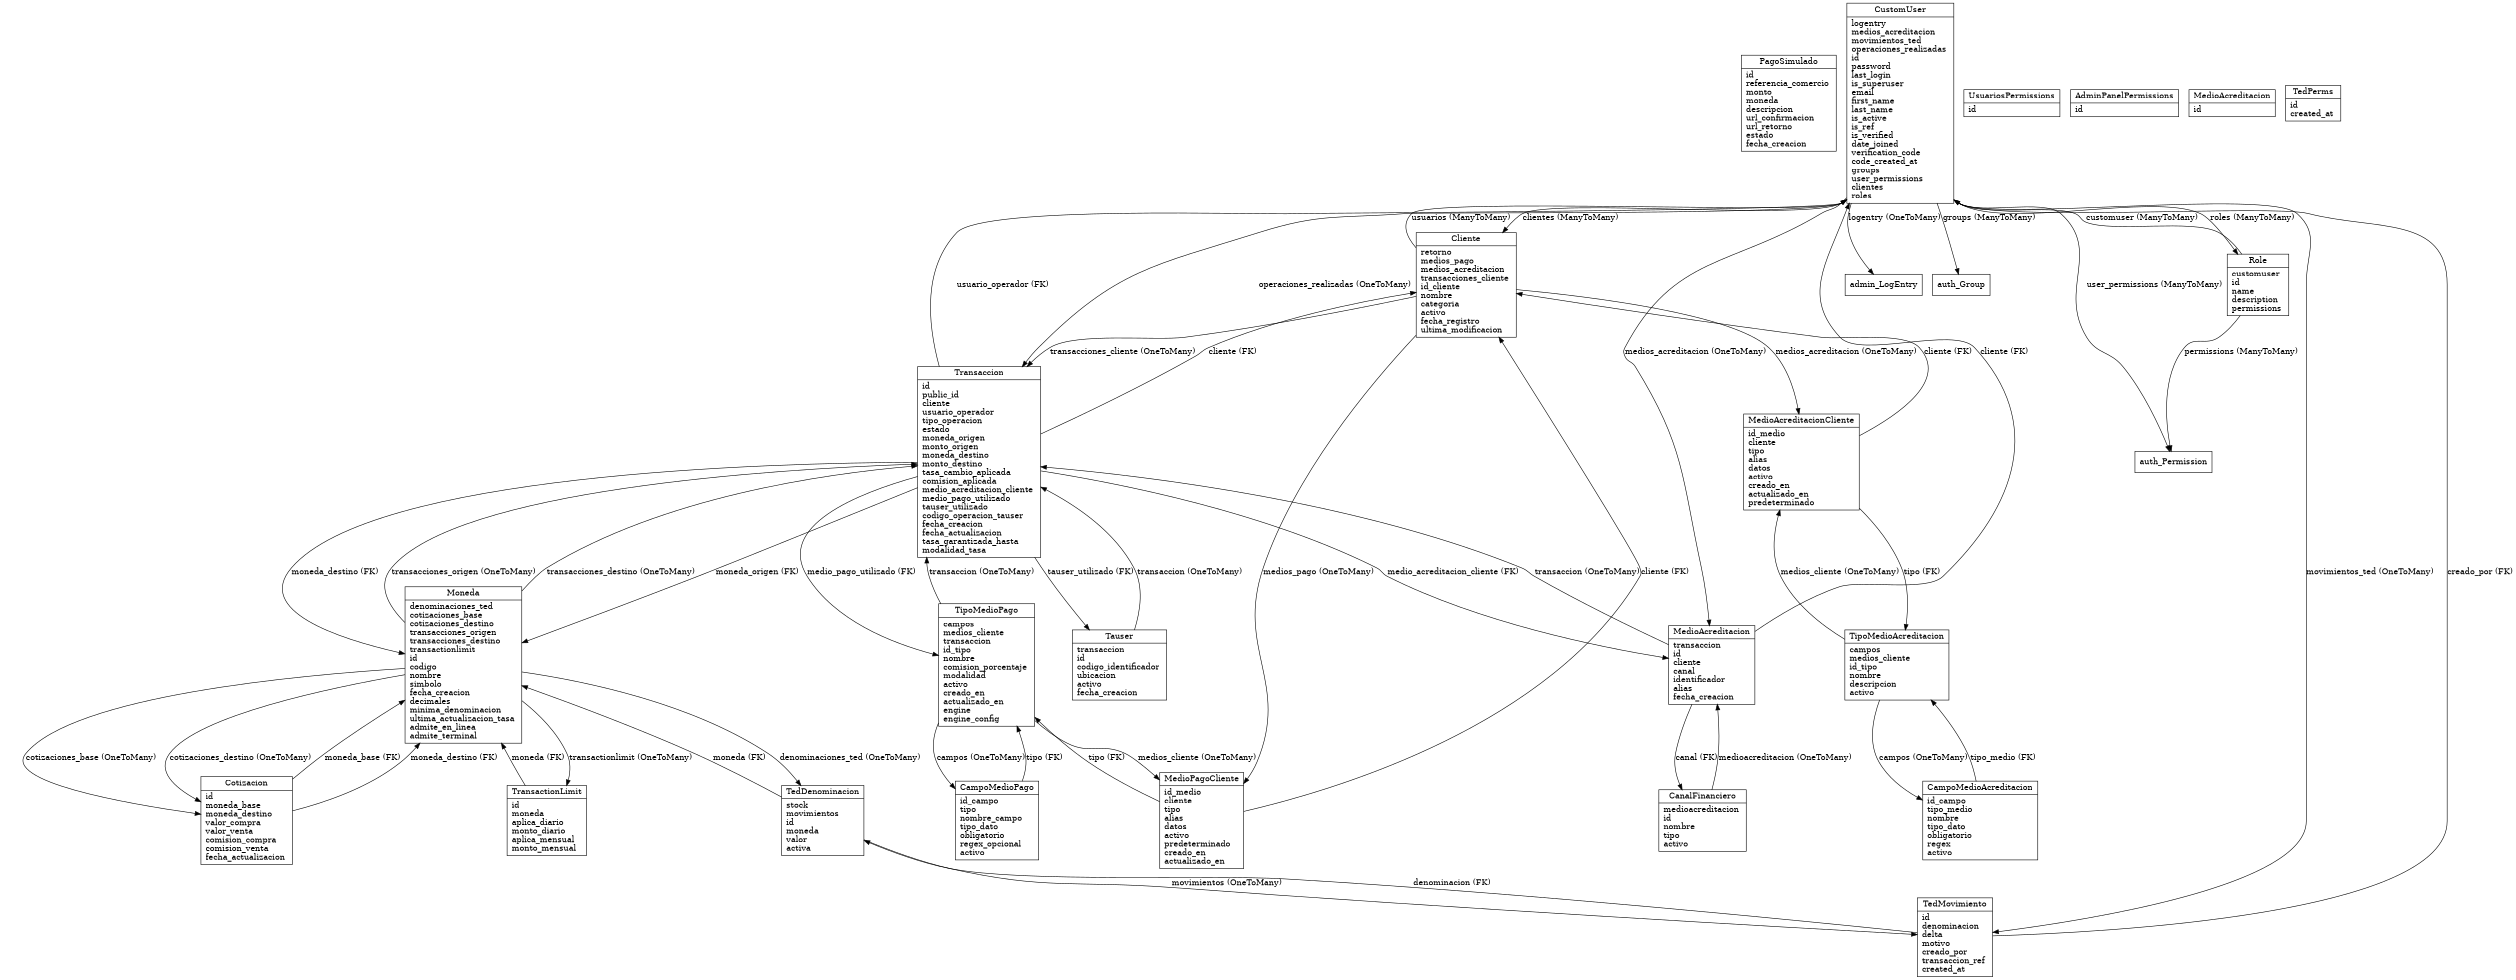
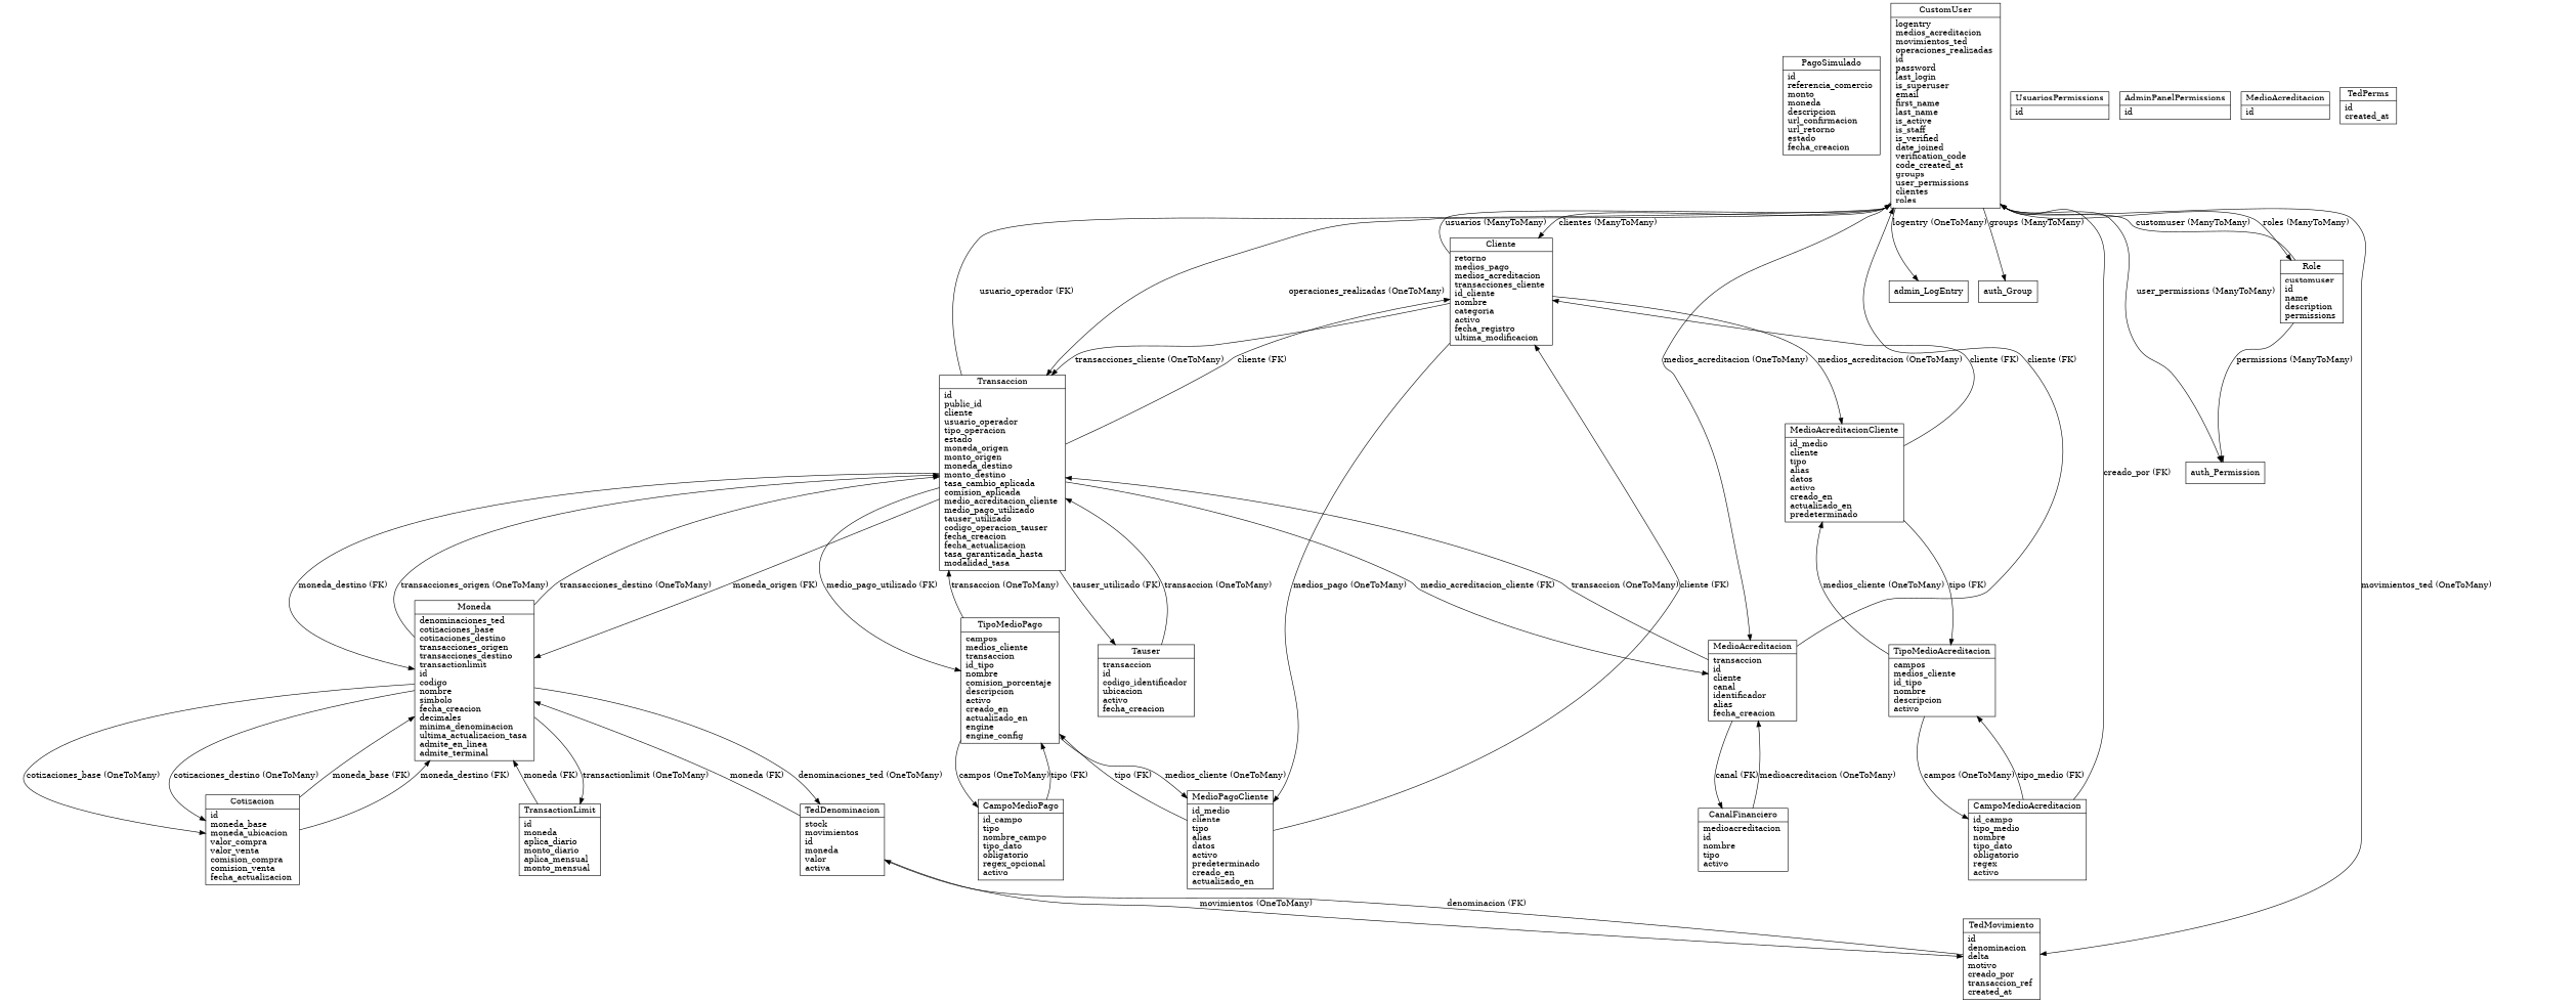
  digraph {
    rankdir=TB
    node [shape=record]
    n1 [label="{ PagoSimulado |id \lreferencia_comercio \lmonto \lmoneda \ldescripcion \lurl_confirmacion \lurl_retorno \lestado \lfecha_creacion \l}}"]
-   n2 [label="{ CustomUser |logentry \lmedios_acreditacion \lmovimientos_ted \loperaciones_realizadas \lid \lpassword \llast_login \lis_superuser \lemail \lfirst_name \llast_name \lis_active \lis_ref \lis_verified \ldate_joined \lverification_code \lcode_created_at \lgroups \luser_permissions \lclientes \lroles \l}}"]
+   n2 [label="{ CustomUser |logentry \lmedios_acreditacion \lmovimientos_ted \loperaciones_realizadas \lid \lpassword \llast_login \lis_superuser \lemail \lfirst_name \llast_name \lis_active \lis_staff \lis_verified \ldate_joined \lverification_code \lcode_created_at \lgroups \luser_permissions \lclientes \lroles \l}}"]
    n3 [label="{ Cliente |retorno \lmedios_pago \lmedios_acreditacion \ltransacciones_cliente \lid_cliente \lnombre \lcategoria \lactivo \lfecha_registro \lultima_modificacion \l}}"]
    n4 [label="{ MedioAcreditacion |transaccion \lid \lcliente \lcanal \lidentificador \lalias \lfecha_creacion \l}}"]
    n5 [label="{ Role |customuser \lid \lname \ldescription \lpermissions \l}}"]
    n6 [label="{ TedMovimiento |id \ldenominacion \ldelta \lmotivo \lcreado_por \ltransaccion_ref \lcreated_at \l}}"]
    n7 [label="{ Transaccion |id \lpublic_id \lcliente \lusuario_operador \ltipo_operacion \lestado \lmoneda_origen \lmonto_origen \lmoneda_destino \lmonto_destino \ltasa_cambio_aplicada \lcomision_aplicada \lmedio_acreditacion_cliente \lmedio_pago_utilizado \ltauser_utilizado \lcodigo_operacion_tauser \lfecha_creacion \lfecha_actualizacion \ltasa_garantizada_hasta \lmodalidad_tasa \l}}"]
    admin_LogEntry
    auth_Group
    auth_Permission
    n11 [label="{ MedioPagoCliente |id_medio \lcliente \ltipo \lalias \ldatos \lactivo \lpredeterminado \lcreado_en \lactualizado_en \l}}"]
    n12 [label="{ MedioAcreditacionCliente |id_medio \lcliente \ltipo \lalias \ldatos \lactivo \lcreado_en \lactualizado_en \lpredeterminado \l}}"]
    n13 [label="{ CanalFinanciero |medioacreditacion \lid \lnombre \ltipo \lactivo \l}}"]
    n14 [label="{ TedDenominacion |stock \lmovimientos \lid \lmoneda \lvalor \lactiva \l}}"]
    n15 [label="{ Moneda |denominaciones_ted \lcotizaciones_base \lcotizaciones_destino \ltransacciones_origen \ltransacciones_destino \ltransactionlimit \lid \lcodigo \lnombre \lsimbolo \lfecha_creacion \ldecimales \lminima_denominacion \lultima_actualizacion_tasa \ladmite_en_linea \ladmite_terminal \l}}"]
-   n16 [label="{ TipoMedioPago |campos \lmedios_cliente \ltransaccion \lid_tipo \lnombre \lcomision_porcentaje \lmodalidad \lactivo \lcreado_en \lactualizado_en \lengine \lengine_config \l}}"]
+   n16 [label="{ TipoMedioPago |campos \lmedios_cliente \ltransaccion \lid_tipo \lnombre \lcomision_porcentaje \ldescripcion \lactivo \lcreado_en \lactualizado_en \lengine \lengine_config \l}}"]
    n17 [label="{ Tauser |transaccion \lid \lcodigo_identificador \lubicacion \lactivo \lfecha_creacion \l}}"]
    n18 [label="{ UsuariosPermissions |id \l}}"]
    n19 [label="{ TipoMedioAcreditacion |campos \lmedios_cliente \lid_tipo \lnombre \ldescripcion \lactivo \l}}"]
-   n20 [label="{ Cotizacion |id \lmoneda_base \lmoneda_destino \lvalor_compra \lvalor_venta \lcomision_compra \lcomision_venta \lfecha_actualizacion \l}}"]
+   n20 [label="{ Cotizacion |id \lmoneda_base \lmoneda_ubicacion \lvalor_compra \lvalor_venta \lcomision_compra \lcomision_venta \lfecha_actualizacion \l}}"]
    n21 [label="{ TransactionLimit |id \lmoneda \laplica_diario \lmonto_diario \laplica_mensual \lmonto_mensual \l}}"]
    n22 [label="{ AdminPanelPermissions |id \l}}"]
    n23 [label="{ CampoMedioPago |id_campo \ltipo \lnombre_campo \ltipo_dato \lobligatorio \lregex_opcional \lactivo \l}}"]
    n24 [label="{ CampoMedioAcreditacion |id_campo \ltipo_medio \lnombre \ltipo_dato \lobligatorio \lregex \lactivo \l}}"]
    n25 [label="{ MedioAcreditacion |id \l}}"]
    n26 [label="{ TedPerms |id \lcreated_at \l}}"]
    n2 -> n3 [label="clientes (ManyToMany)"]
    n2 -> n4 [label="medios_acreditacion (OneToMany)"]
    n2 -> n5 [label="roles (ManyToMany)"]
    n2 -> n6 [label="movimientos_ted (OneToMany)"]
    n2 -> n7 [label="operaciones_realizadas (OneToMany)"]
    n2 -> admin_LogEntry [label="logentry (OneToMany)"]
    n2 -> auth_Group [label="groups (ManyToMany)"]
    n2 -> auth_Permission [label="user_permissions (ManyToMany)"]
    n3 -> n2 [label="usuarios (ManyToMany)"]
    n3 -> n7 [label="transacciones_cliente (OneToMany)"]
    n3 -> n11 [label="medios_pago (OneToMany)"]
    n3 -> n12 [label="medios_acreditacion (OneToMany)"]
    n4 -> n2 [label="cliente (FK)"]
    n4 -> n7 [label="transaccion (OneToMany)"]
    n4 -> n13 [label="canal (FK)"]
    n5 -> n2 [label="customuser (ManyToMany)"]
    n5 -> auth_Permission [label="permissions (ManyToMany)"]
-   n6 -> n2 [label="creado_por (FK)"]
+   n24 -> n2 [label="creado_por (FK)"]
    n6 -> n14 [label="denominacion (FK)"]
    n7 -> n2 [label="usuario_operador (FK)"]
    n7 -> n3 [label="cliente (FK)"]
    n7 -> n4 [label="medio_acreditacion_cliente (FK)"]
    n7 -> n15 [label="moneda_origen (FK)"]
    n7 -> n15 [label="moneda_destino (FK)"]
    n7 -> n16 [label="medio_pago_utilizado (FK)"]
    n7 -> n17 [label="tauser_utilizado (FK)"]
    n11 -> n3 [label="cliente (FK)"]
    n11 -> n16 [label="tipo (FK)"]
    n12 -> n3 [label="cliente (FK)"]
    n12 -> n19 [label="tipo (FK)"]
    n13 -> n4 [label="medioacreditacion (OneToMany)"]
    n14 -> n6 [label="movimientos (OneToMany)"]
    n14 -> n15 [label="moneda (FK)"]
    n15 -> n7 [label="transacciones_origen (OneToMany)"]
    n15 -> n7 [label="transacciones_destino (OneToMany)"]
    n15 -> n14 [label="denominaciones_ted (OneToMany)"]
    n15 -> n20 [label="cotizaciones_base (OneToMany)"]
    n15 -> n20 [label="cotizaciones_destino (OneToMany)"]
    n15 -> n21 [label="transactionlimit (OneToMany)"]
    n16 -> n7 [label="transaccion (OneToMany)"]
    n16 -> n11 [label="medios_cliente (OneToMany)"]
    n16 -> n23 [label="campos (OneToMany)"]
    n17 -> n7 [label="transaccion (OneToMany)"]
    n19 -> n12 [label="medios_cliente (OneToMany)"]
    n19 -> n24 [label="campos (OneToMany)"]
    n20 -> n15 [label="moneda_base (FK)"]
    n20 -> n15 [label="moneda_destino (FK)"]
    n21 -> n15 [label="moneda (FK)"]
    n23 -> n16 [label="tipo (FK)"]
    n24 -> n19 [label="tipo_medio (FK)"]
  }
